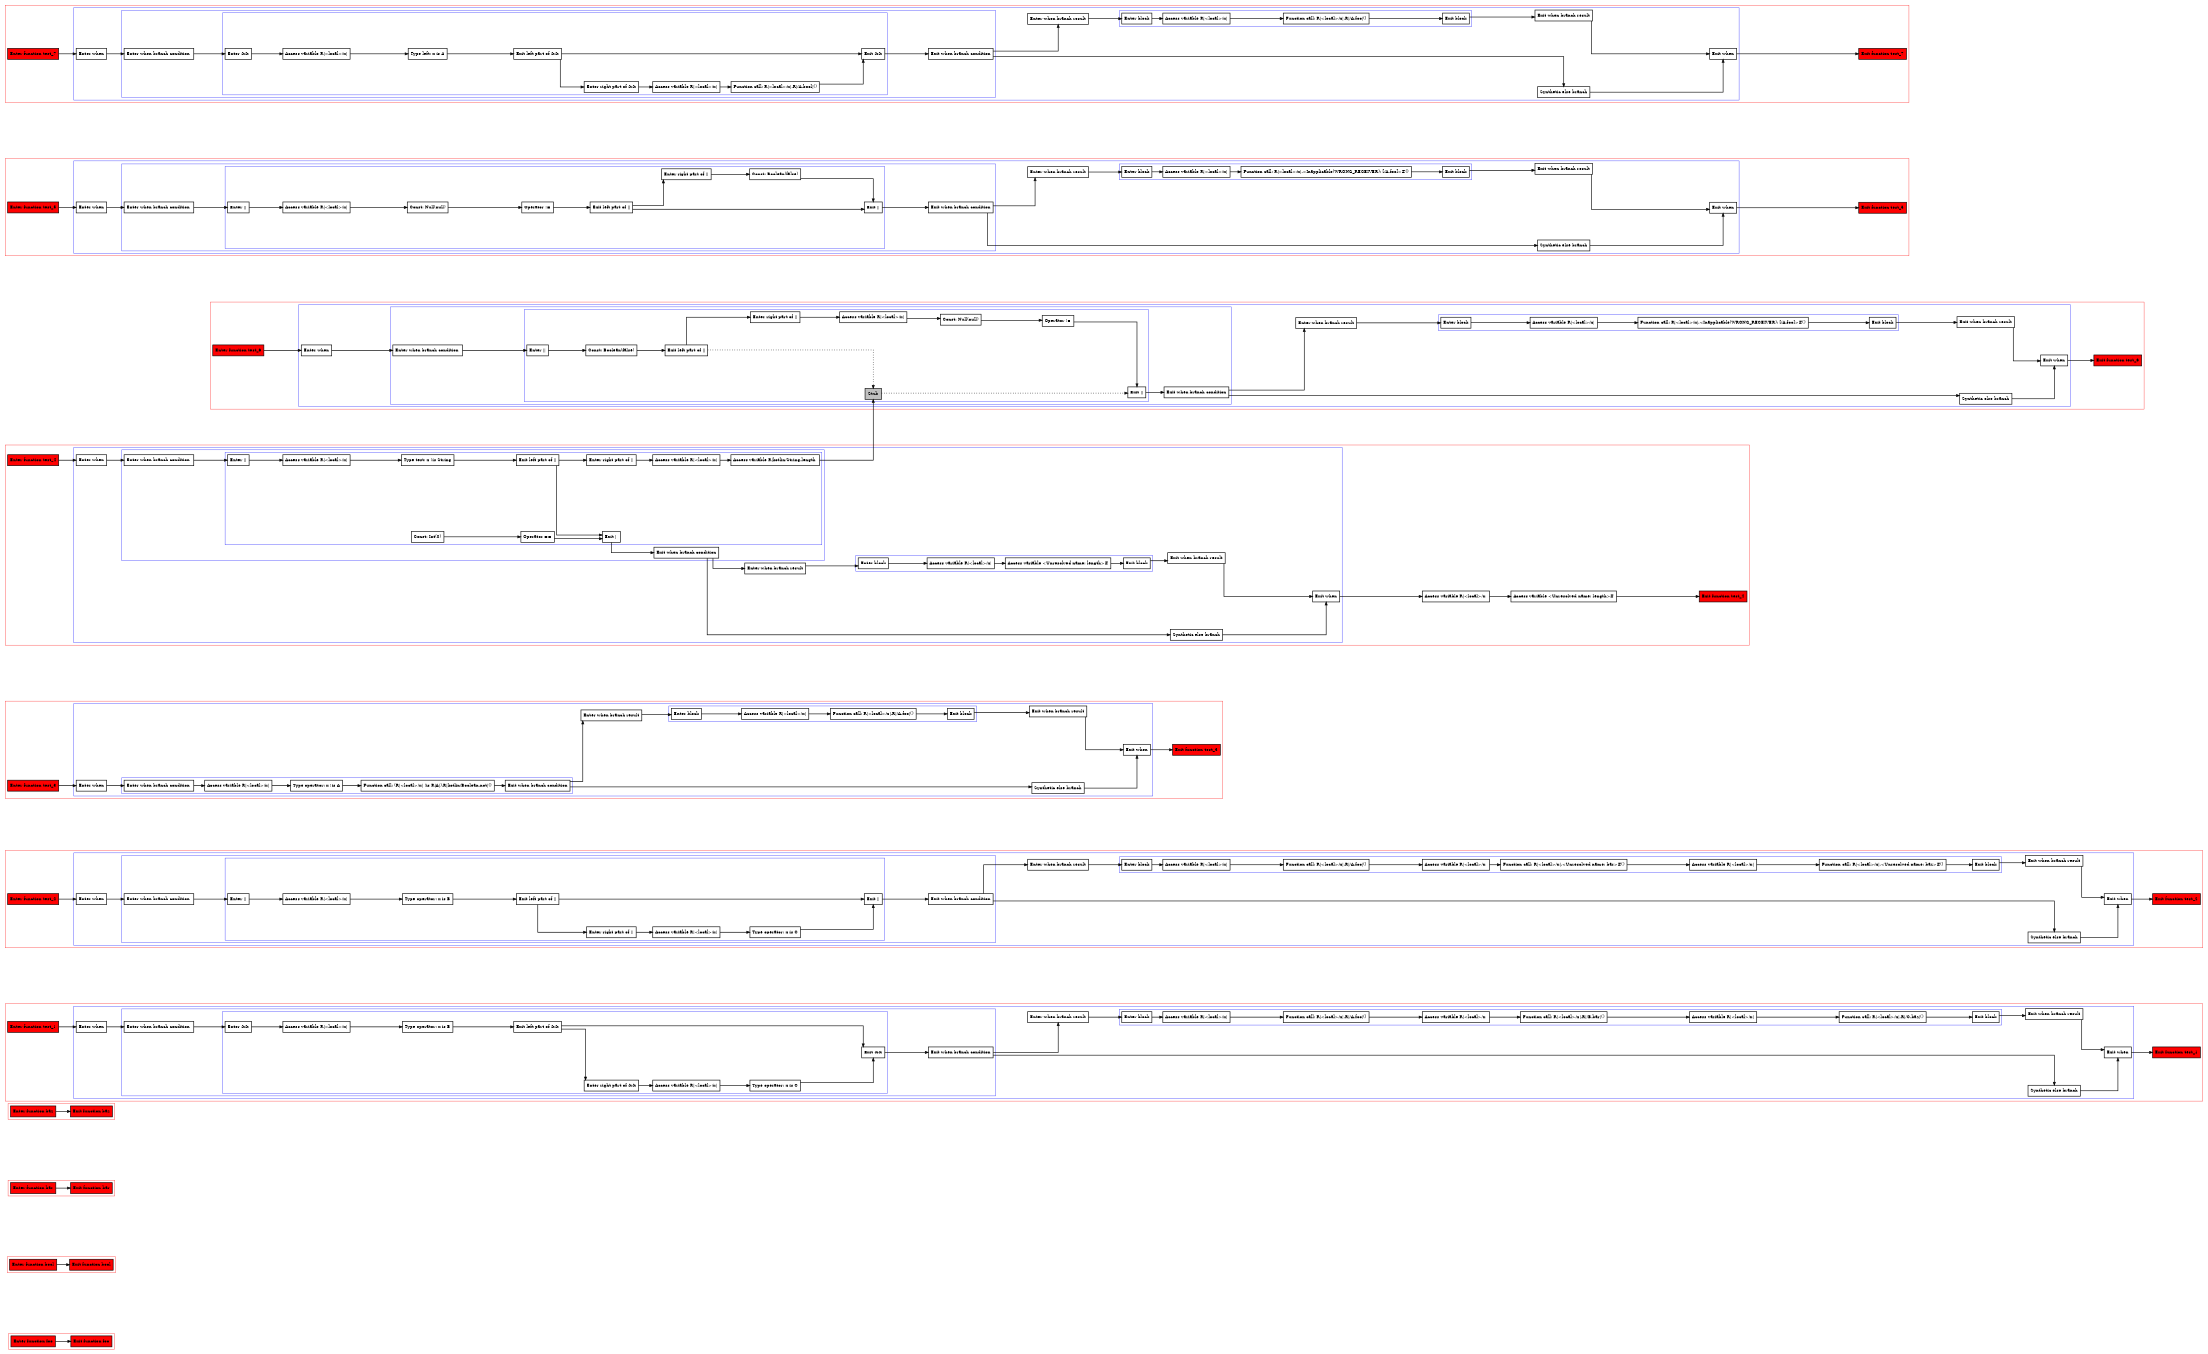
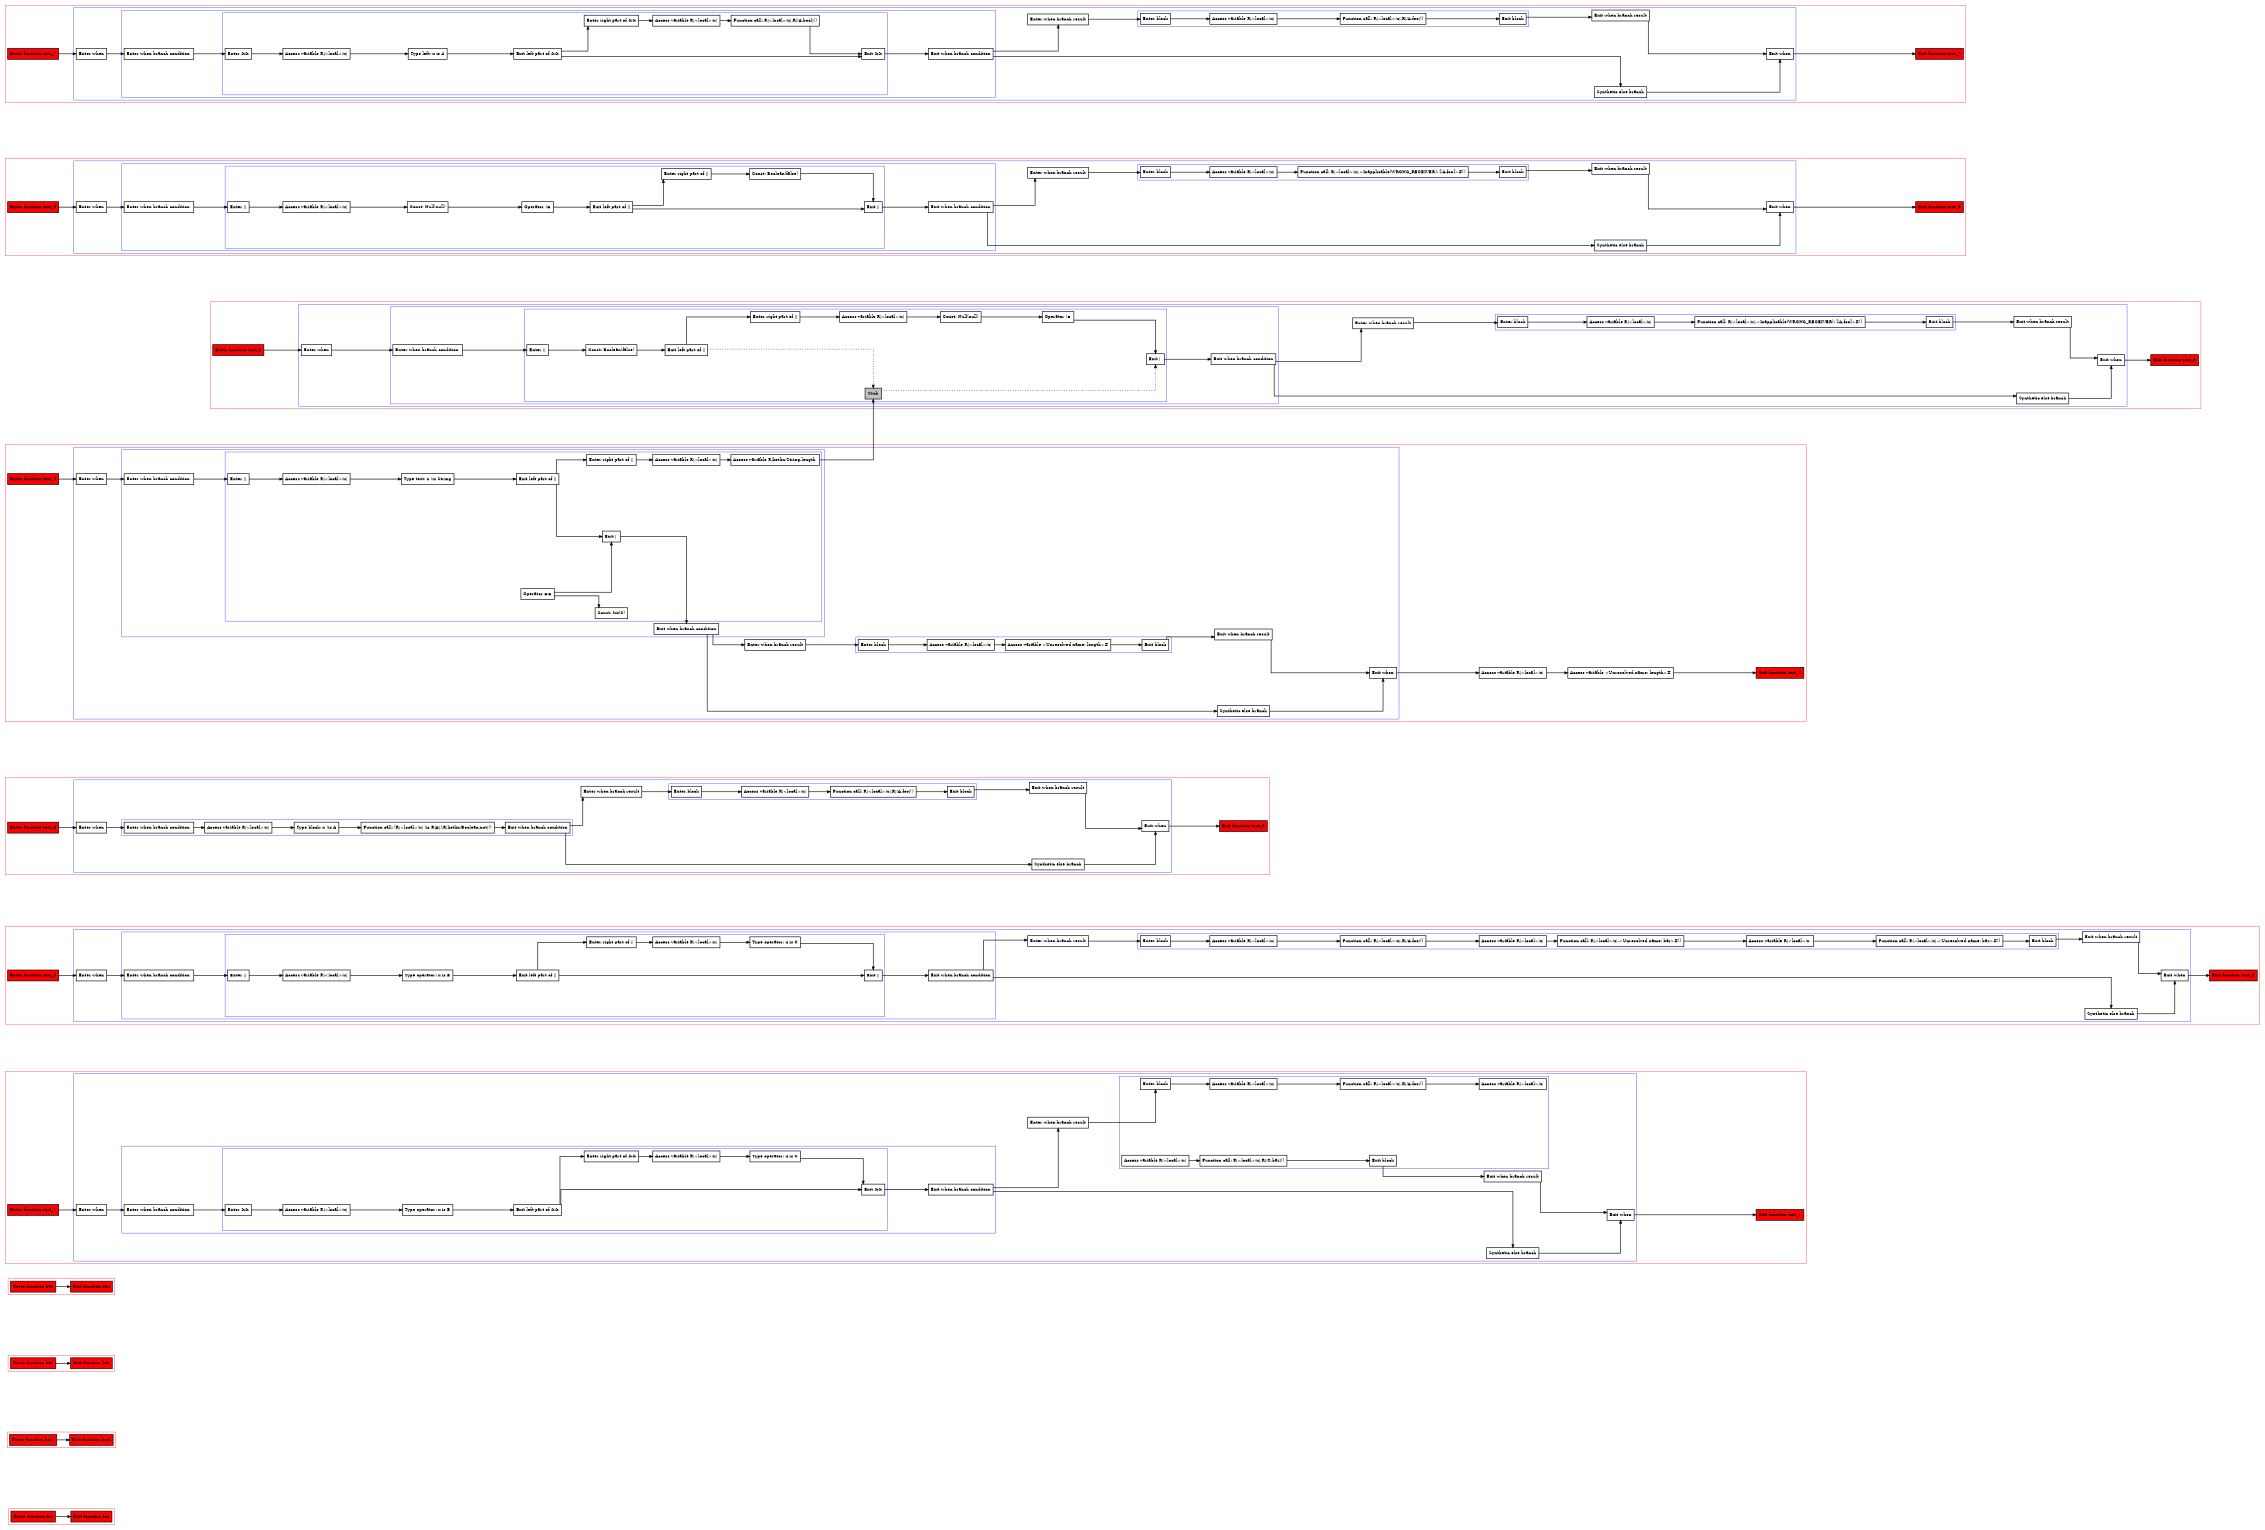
  digraph {
    nodesep=3
    rankdir=LR
    splines=ortho
    node [penwidth=2 shape=box]
    edge [penwidth=2]
    n1 [fillcolor=red label="Enter function foo" style=filled]
    n2 [fillcolor=red label="Exit function foo" style=filled]
    n3 [fillcolor=red label="Enter function bool" style=filled]
    n4 [fillcolor=red label="Exit function bool" style=filled]
    n5 [fillcolor=red label="Enter function bar" style=filled]
    n6 [fillcolor=red label="Exit function bar" style=filled]
    n7 [fillcolor=red label="Enter function baz" style=filled]
    n8 [fillcolor=red label="Exit function baz" style=filled]
    n9 [label="Enter &&"]
    n10 [label="Access variable R|<local>/x|"]
    n11 [label="Type operator: x is B"]
    n12 [label="Exit left part of &&"]
    n13 [label="Enter right part of &&"]
    n14 [label="Access variable R|<local>/x|"]
    n15 [label="Type operator: x is C"]
    n16 [label="Exit &&"]
    n17 [label="Enter when branch condition "]
    n18 [label="Exit when branch condition"]
    n19 [label="Enter block"]
    n20 [label="Access variable R|<local>/x|"]
    n21 [label="Function call: R|<local>/x|.R|/A.foo|()"]
    n22 [label="Access variable R|<local>/x|"]
-   n23 [label="Function call: R|<local>/x|.R|/B.bar|()"]
    n24 [label="Access variable R|<local>/x|"]
    n25 [label="Function call: R|<local>/x|.R|/C.baz|()"]
    n26 [label="Exit block"]
    n27 [label="Enter when"]
    n28 [label="Synthetic else branch"]
    n29 [label="Enter when branch result"]
    n30 [label="Exit when branch result"]
    n31 [label="Exit when"]
    n32 [fillcolor=red label="Enter function test_1" style=filled]
    n33 [fillcolor=red label="Exit function test_1" style=filled]
    n34 [label="Enter ||"]
    n35 [label="Access variable R|<local>/x|"]
    n36 [label="Type operator: x is B"]
    n37 [label="Exit left part of ||"]
    n38 [label="Enter right part of ||"]
    n39 [label="Access variable R|<local>/x|"]
    n40 [label="Type operator: x is C"]
    n41 [label="Exit ||"]
    n42 [label="Enter when branch condition "]
    n43 [label="Exit when branch condition"]
    n44 [label="Enter block"]
    n45 [label="Access variable R|<local>/x|"]
    n46 [label="Function call: R|<local>/x|.R|/A.foo|()"]
    n47 [label="Access variable R|<local>/x|"]
    n48 [label="Function call: R|<local>/x|.<Unresolved name: bar>#()"]
    n49 [label="Access variable R|<local>/x|"]
    n50 [label="Function call: R|<local>/x|.<Unresolved name: baz>#()"]
    n51 [label="Exit block"]
    n52 [label="Enter when"]
    n53 [label="Synthetic else branch"]
    n54 [label="Enter when branch result"]
    n55 [label="Exit when branch result"]
    n56 [label="Exit when"]
    n57 [fillcolor=red label="Enter function test_2" style=filled]
    n58 [fillcolor=red label="Exit function test_2" style=filled]
    n59 [label="Enter when branch condition "]
    n60 [label="Access variable R|<local>/x|"]
-   n61 [label="Type operator: x !is A"]
+   n61 [label="Type block: x !is A"]
    n62 [label="Function call: (R|<local>/x| !is R|A|).R|kotlin/Boolean.not|()"]
    n63 [label="Exit when branch condition"]
    n64 [label="Enter block"]
    n65 [label="Access variable R|<local>/x|"]
    n66 [label="Function call: R|<local>/x|.R|/A.foo|()"]
    n67 [label="Exit block"]
    n68 [label="Enter when"]
    n69 [label="Synthetic else branch"]
    n70 [label="Enter when branch result"]
    n71 [label="Exit when branch result"]
    n72 [label="Exit when"]
    n73 [fillcolor=red label="Enter function test_3" style=filled]
    n74 [fillcolor=red label="Exit function test_3" style=filled]
    n75 [label="Enter ||"]
    n76 [label="Access variable R|<local>/x|"]
    n77 [label="Type test: x !is String"]
    n78 [label="Exit left part of ||"]
    n79 [label="Enter right part of ||"]
    n80 [label="Access variable R|<local>/x|"]
    n81 [label="Access variable R|kotlin/String.length|"]
    n82 [label="Const: Int(0)"]
    n83 [label="Operator =="]
    n84 [label="Exit ||"]
    n85 [label="Enter when branch condition "]
    n86 [label="Exit when branch condition"]
    n87 [label="Enter block"]
    n88 [label="Access variable R|<local>/x|"]
    n89 [label="Access variable <Unresolved name: length>#"]
    n90 [label="Exit block"]
    n91 [label="Enter when"]
    n92 [label="Synthetic else branch"]
    n93 [label="Enter when branch result"]
    n94 [label="Exit when branch result"]
    n95 [label="Exit when"]
    n96 [fillcolor=red label="Enter function test_4" style=filled]
    n97 [label="Access variable R|<local>/x|"]
    n98 [label="Access variable <Unresolved name: length>#"]
    n99 [fillcolor=red label="Exit function test_4" style=filled]
    n100 [label="Enter ||"]
    n101 [label="Access variable R|<local>/x|"]
    n102 [label="Const: Null(null)"]
    n103 [label="Operator !="]
    n104 [label="Exit left part of ||"]
    n105 [label="Enter right part of ||"]
    n106 [label="Const: Boolean(false)"]
    n107 [label="Exit ||"]
    n108 [label="Enter when branch condition "]
    n109 [label="Exit when branch condition"]
    n110 [label="Enter block"]
    n111 [label="Access variable R|<local>/x|"]
    n112 [label="Function call: R|<local>/x|.<Inapplicable(WRONG_RECEIVER): [/A.foo]>#()"]
    n113 [label="Exit block"]
    n114 [label="Enter when"]
    n115 [label="Synthetic else branch"]
    n116 [label="Enter when branch result"]
    n117 [label="Exit when branch result"]
    n118 [label="Exit when"]
    n119 [fillcolor=red label="Enter function test_5" style=filled]
    n120 [fillcolor=red label="Exit function test_5" style=filled]
    n121 [label="Enter ||"]
    n122 [label="Const: Boolean(false)"]
    n123 [label="Exit left part of ||"]
    n124 [label="Enter right part of ||"]
    n125 [label="Access variable R|<local>/x|"]
    n126 [label="Const: Null(null)"]
    n127 [label="Operator !="]
    n128 [fillcolor=gray label=Stub style=filled]
    n129 [label="Exit ||"]
    n130 [label="Enter when branch condition "]
    n131 [label="Exit when branch condition"]
    n132 [label="Enter block"]
    n133 [label="Access variable R|<local>/x|"]
    n134 [label="Function call: R|<local>/x|.<Inapplicable(WRONG_RECEIVER): [/A.foo]>#()"]
    n135 [label="Exit block"]
    n136 [label="Enter when"]
    n137 [label="Synthetic else branch"]
    n138 [label="Enter when branch result"]
    n139 [label="Exit when branch result"]
    n140 [label="Exit when"]
    n141 [fillcolor=red label="Enter function test_6" style=filled]
    n142 [fillcolor=red label="Exit function test_6" style=filled]
    n143 [label="Enter &&"]
    n144 [label="Access variable R|<local>/x|"]
    n145 [label="Type left: x is A"]
    n146 [label="Exit left part of &&"]
    n147 [label="Enter right part of &&"]
    n148 [label="Access variable R|<local>/x|"]
    n149 [label="Function call: R|<local>/x|.R|/A.bool|()"]
    n150 [label="Exit &&"]
    n151 [label="Enter when branch condition "]
    n152 [label="Exit when branch condition"]
    n153 [label="Enter block"]
    n154 [label="Access variable R|<local>/x|"]
    n155 [label="Function call: R|<local>/x|.R|/A.foo|()"]
    n156 [label="Exit block"]
    n157 [label="Enter when"]
    n158 [label="Synthetic else branch"]
    n159 [label="Enter when branch result"]
    n160 [label="Exit when branch result"]
    n161 [label="Exit when"]
    n162 [fillcolor=red label="Enter function test_7" style=filled]
    n163 [fillcolor=red label="Exit function test_7" style=filled]
    subgraph cluster_1 {
      color=red
      n1
      n2
    }
    subgraph cluster_2 {
      color=red
      n3
      n4
    }
    subgraph cluster_3 {
      color=red
      n5
      n6
    }
    subgraph cluster_4 {
      color=red
      n7
      n8
    }
    subgraph cluster_5 {
      color=red
      n32
      n33
      subgraph cluster_6 {
        color=blue
        n27
        n28
        n29
        n30
        n31
        subgraph cluster_7 {
          color=blue
          n17
          n18
          subgraph cluster_8 {
            color=blue
            n9
            n10
            n11
            n12
            n13
            n14
            n15
            n16
          }
        }
        subgraph cluster_9 {
          color=blue
          n19
          n20
          n21
          n22
-         n23
          n24
          n25
          n26
        }
      }
    }
    subgraph cluster_10 {
      color=red
      n57
      n58
      subgraph cluster_11 {
        color=blue
        n52
        n53
        n54
        n55
        n56
        subgraph cluster_12 {
          color=blue
          n42
          n43
          subgraph cluster_13 {
            color=blue
            n34
            n35
            n36
            n37
            n38
            n39
            n40
            n41
          }
        }
        subgraph cluster_14 {
          color=blue
          n44
          n45
          n46
          n47
          n48
          n49
          n50
          n51
        }
      }
    }
    subgraph cluster_15 {
      color=red
      n73
      n74
      subgraph cluster_16 {
        color=blue
        n68
        n69
        n70
        n71
        n72
        subgraph cluster_17 {
          color=blue
          n59
          n60
          n61
          n62
          n63
        }
        subgraph cluster_18 {
          color=blue
          n64
          n65
          n66
          n67
        }
      }
    }
    subgraph cluster_19 {
      color=red
      n96
      n97
      n98
      n99
      subgraph cluster_20 {
        color=blue
        n91
        n92
        n93
        n94
        n95
        subgraph cluster_21 {
          color=blue
          n85
          n86
          subgraph cluster_22 {
            color=blue
            n75
            n76
            n77
            n78
            n79
            n80
            n81
            n82
            n83
            n84
          }
        }
        subgraph cluster_23 {
          color=blue
          n87
          n88
          n89
          n90
        }
      }
    }
    subgraph cluster_24 {
      color=red
      n119
      n120
      subgraph cluster_25 {
        color=blue
        n114
        n115
        n116
        n117
        n118
        subgraph cluster_26 {
          color=blue
          n108
          n109
          subgraph cluster_27 {
            color=blue
            n100
            n101
            n102
            n103
            n104
            n105
            n106
            n107
          }
        }
        subgraph cluster_28 {
          color=blue
          n110
          n111
          n112
          n113
        }
      }
    }
    subgraph cluster_29 {
      color=red
      n141
      n142
      subgraph cluster_30 {
        color=blue
        n136
        n137
        n138
        n139
        n140
        subgraph cluster_31 {
          color=blue
          n130
          n131
          subgraph cluster_32 {
            color=blue
            n121
            n122
            n123
            n124
            n125
            n126
            n127
            n128
            n129
          }
        }
        subgraph cluster_33 {
          color=blue
          n132
          n133
          n134
          n135
        }
      }
    }
    subgraph cluster_34 {
      color=red
      n162
      n163
      subgraph cluster_35 {
        color=blue
        n157
        n158
        n159
        n160
        n161
        subgraph cluster_36 {
          color=blue
          n151
          n152
          subgraph cluster_37 {
            color=blue
            n143
            n144
            n145
            n146
            n147
            n148
            n149
            n150
          }
        }
        subgraph cluster_38 {
          color=blue
          n153
          n154
          n155
          n156
        }
      }
    }
    n1 -> n2
    n3 -> n4
    n5 -> n6
    n7 -> n8
    n9 -> n10
    n10 -> n11
    n11 -> n12
    n12 -> n13
    n12 -> n16
    n13 -> n14
    n14 -> n15
    n15 -> n16
    n16 -> n18
    n17 -> n9
    n18 -> n28
    n18 -> n29
    n19 -> n20
    n20 -> n21
    n21 -> n22
-   n22 -> n23
-   n23 -> n24
    n24 -> n25
    n25 -> n26
    n26 -> n30
    n27 -> n17
    n28 -> n31
    n29 -> n19
    n30 -> n31
    n31 -> n33
    n32 -> n27
    n34 -> n35
    n35 -> n36
    n36 -> n37
    n37 -> n38
    n37 -> n41
    n38 -> n39
    n39 -> n40
    n40 -> n41
    n41 -> n43
    n42 -> n34
    n43 -> n53
    n43 -> n54
    n44 -> n45
    n45 -> n46
    n46 -> n47
    n47 -> n48
    n48 -> n49
    n49 -> n50
    n50 -> n51
    n51 -> n55
    n52 -> n42
    n53 -> n56
    n54 -> n44
    n55 -> n56
    n56 -> n58
    n57 -> n52
    n59 -> n60
    n60 -> n61
    n61 -> n62
    n62 -> n63
    n63 -> n69
    n63 -> n70
    n64 -> n65
    n65 -> n66
    n66 -> n67
    n67 -> n71
    n68 -> n59
    n69 -> n72
    n70 -> n64
    n71 -> n72
    n72 -> n74
    n73 -> n68
    n75 -> n76
    n76 -> n77
    n77 -> n78
    n78 -> n79
    n78 -> n84
    n79 -> n80
    n80 -> n81
    n81 -> n128
-   n82 -> n83
+   n83 -> n82
    n83 -> n84
    n84 -> n86
    n85 -> n75
    n86 -> n92
    n86 -> n93
    n87 -> n88
    n88 -> n89
    n89 -> n90
    n90 -> n94
    n91 -> n85
    n92 -> n95
    n93 -> n87
    n94 -> n95
    n95 -> n97
    n96 -> n91
    n97 -> n98
    n98 -> n99
    n100 -> n101
    n101 -> n102
    n102 -> n103
    n103 -> n104
    n104 -> n105
    n104 -> n107
    n105 -> n106
    n106 -> n107
    n107 -> n109
    n108 -> n100
    n109 -> n115
    n109 -> n116
    n110 -> n111
    n111 -> n112
    n112 -> n113
    n113 -> n117
    n114 -> n108
    n115 -> n118
    n116 -> n110
    n117 -> n118
    n118 -> n120
    n119 -> n114
    n121 -> n122
    n122 -> n123
    n123 -> n124
    n123 -> n128 [style=dotted]
    n124 -> n125
    n125 -> n126
    n126 -> n127
    n127 -> n129
    n128 -> n129 [style=dotted]
    n129 -> n131
    n130 -> n121
    n131 -> n137
    n131 -> n138
    n132 -> n133
    n133 -> n134
    n134 -> n135
    n135 -> n139
    n136 -> n130
    n137 -> n140
    n138 -> n132
    n139 -> n140
    n140 -> n142
    n141 -> n136
    n143 -> n144
    n144 -> n145
    n145 -> n146
    n146 -> n147
    n146 -> n150
    n147 -> n148
    n148 -> n149
    n149 -> n150
    n150 -> n152
    n151 -> n143
    n152 -> n158
    n152 -> n159
    n153 -> n154
    n154 -> n155
    n155 -> n156
    n156 -> n160
    n157 -> n151
    n158 -> n161
    n159 -> n153
    n160 -> n161
    n161 -> n163
    n162 -> n157
  }
